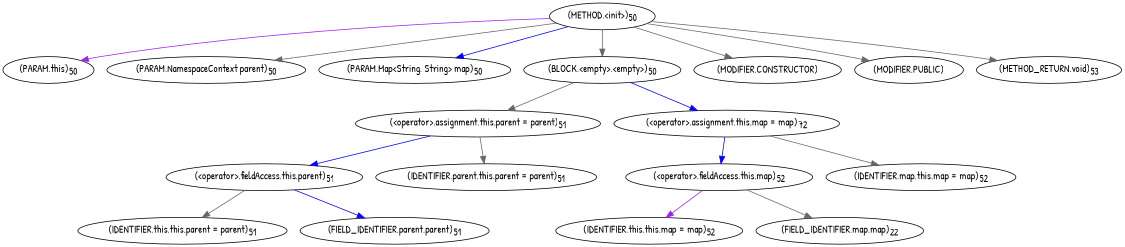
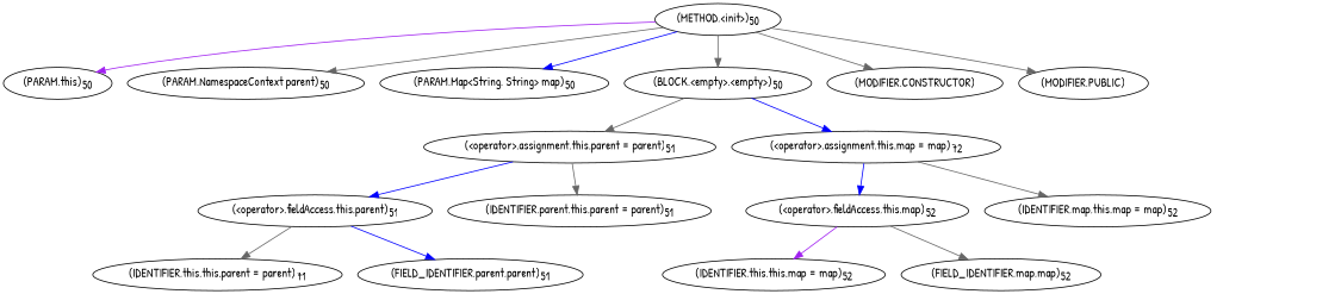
  digraph {
    fontname="Patrick Hand"
    node [fontname="Patrick Hand"]
    edge [color=gray40 fontname="Patrick Hand"]
    n1 [label=<(METHOD,&lt;init&gt;)<SUB>50</SUB>>]
    n2 [label=<(PARAM,this)<SUB>50</SUB>>]
    n3 [label=<(PARAM,NamespaceContext parent)<SUB>50</SUB>>]
    n4 [label=<(PARAM,Map&lt;String, String&gt; map)<SUB>50</SUB>>]
    n5 [label=<(BLOCK,&lt;empty&gt;,&lt;empty&gt;)<SUB>50</SUB>>]
    n6 [label=<(MODIFIER,CONSTRUCTOR)>]
    n7 [label=<(MODIFIER,PUBLIC)>]
-   n8 [label=<(METHOD_RETURN,void)<SUB>53</SUB>>]
    n9 [label=<(&lt;operator&gt;.assignment,this.parent = parent)<SUB>51</SUB>>]
    n10 [label=<(&lt;operator&gt;.assignment,this.map = map)<SUB>72</SUB>>]
    n11 [label=<(&lt;operator&gt;.fieldAccess,this.parent)<SUB>51</SUB>>]
    n12 [label=<(IDENTIFIER,parent,this.parent = parent)<SUB>51</SUB>>]
    n13 [label=<(&lt;operator&gt;.fieldAccess,this.map)<SUB>52</SUB>>]
    n14 [label=<(IDENTIFIER,map,this.map = map)<SUB>52</SUB>>]
-   n15 [label=<(IDENTIFIER,this,this.parent = parent)<SUB>51</SUB>>]
+   n15 [label=<(IDENTIFIER,this,this.parent = parent)<SUB>71</SUB>>]
    n16 [label=<(FIELD_IDENTIFIER,parent,parent)<SUB>51</SUB>>]
    n17 [label=<(IDENTIFIER,this,this.map = map)<SUB>52</SUB>>]
-   n18 [label=<(FIELD_IDENTIFIER,map,map)<SUB>22</SUB>>]
+   n18 [label=<(FIELD_IDENTIFIER,map,map)<SUB>52</SUB>>]
    n1 -> n2 [color=purple]
    n1 -> n3
    n1 -> n4 [color=blue]
    n1 -> n5
    n1 -> n6
    n1 -> n7
-   n1 -> n8
    n5 -> n9
    n5 -> n10 [color=blue]
    n9 -> n11 [color=blue]
    n9 -> n12
    n10 -> n13 [color=blue]
    n10 -> n14
    n11 -> n15
    n11 -> n16 [color=blue]
    n13 -> n17 [color=purple]
    n13 -> n18
  }
